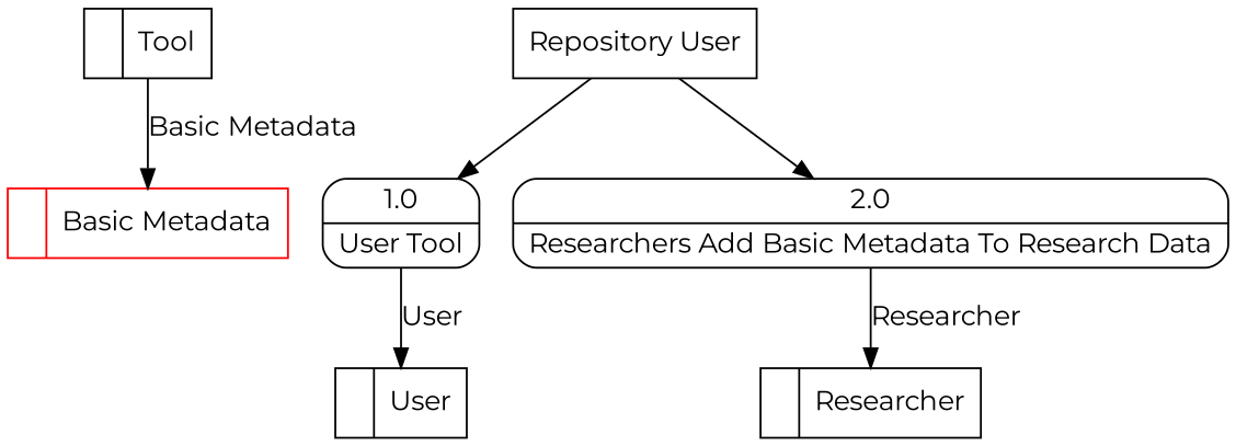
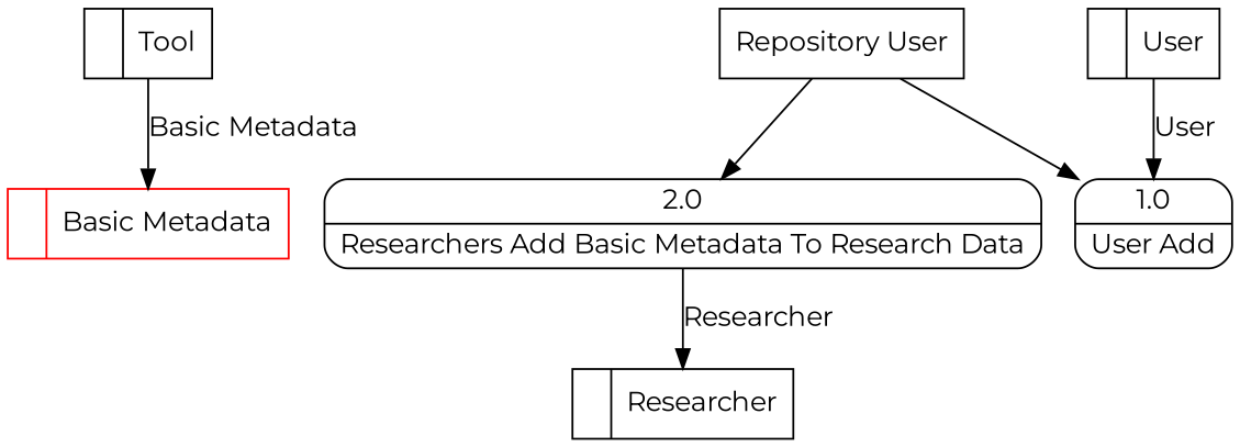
  digraph {
    fontname=Montserrat
    node [fontname=Montserrat shape=record]
    edge [fontname=Montserrat]
    n1 [color=red label="<f0>  |<f1> Basic Metadata "]
    n2 [label="<f0>  |<f1> Researcher "]
    n3 [label="<f0>  |<f1> Tool "]
    n4 [label="<f0>  |<f1> User "]
    n5 [label="Repository User" shape=box]
-   n6 [label="{<f0> 1.0|<f1> User Tool }" shape=Mrecord]
+   n6 [label="{<f0> 1.0|<f1> User Add }" shape=Mrecord]
    n7 [label="{<f0> 2.0|<f1> Researchers Add Basic Metadata To Research Data }" shape=Mrecord]
    n3 -> n1 [label="Basic Metadata"]
    n5 -> n6
    n5 -> n7
-   n6 -> n4 [label=User]
+   n4 -> n6 [label=User]
    n7 -> n2 [label=Researcher]
  }
